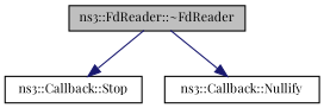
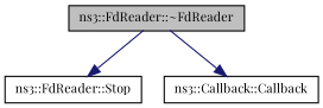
  digraph {
    fontname="Playfair Display"
    rankdir=TB
    node [color=black fillcolor=white fontname="Playfair Display" fontsize=10 shape=record style=filled]
    edge [color=midnightblue fontname="Playfair Display" fontsize=10 labelfontname=Helvetica labelfontsize=10 style=solid]
    n1 [fillcolor=grey75 fontcolor=black height=0.2 label="ns3::FdReader::~FdReader" width=0.4]
-   n2 [height=0.2 label="ns3::Callback::Stop" width=0.4]
-   n3 [height=0.2 label="ns3::Callback::Nullify" width=0.4]
+   n2 [height=0.2 label="ns3::FdReader::Stop" width=0.4]
+   n3 [height=0.2 label="ns3::Callback::Callback" width=0.4]
    n1 -> n2
    n1 -> n3
  }
